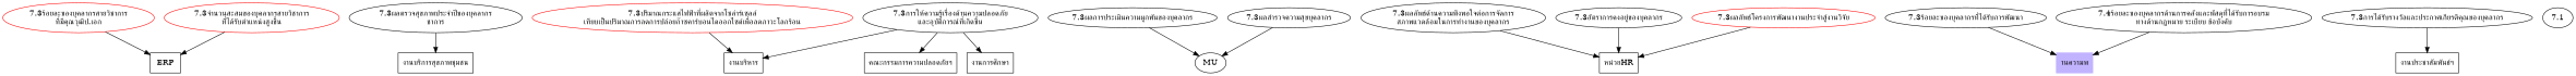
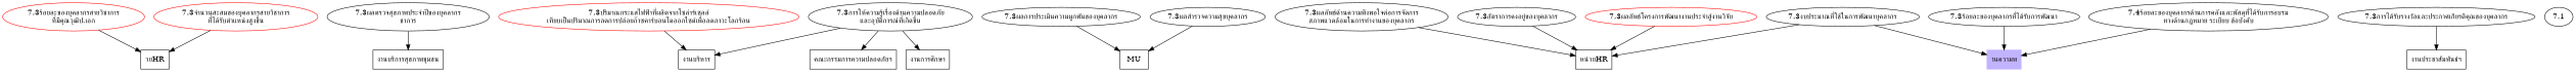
  digraph {
-   n1 [label=ERP shape=box]
+   n1 [label="วยHR" shape=box]
    n2 [label="งานบริการสุขภาพชุมชน" shape=box]
    n3 [label="งานบริหาร" shape=box]
    n4 [label="คณะกรรมการความปลอดภัยฯ" shape=box]
    n5 [label="งานการศึกษา" shape=box]
-   n6 [label=MU shape=ellipse]
+   n6 [label=MU shape=box]
    n7 [label="หน่วยHR" shape=box]
    n8 [color=".7 .3 1.0" label="านความพ" shape=box style=filled]
    n9 [label="งานประชาสัมพันธ์ฯ" shape=box]
    7.1
    n11 [color=red label="7.3ร้อยละของบุคลากรสายวิชาการ\nที่มีคุณวุฒิป.เอก"]
    n12 [color=red label="7.3จำนวนสะสมของบุคลากรสายวิชาการ\nที่ได้รับตำแหน่งสูงขึ้น"]
    n13 [label="7.3ผลตรวจสุขภาพประจำปีของบุคลากร\nชาการ"]
    n14 [label="7.3การให้ความรู้เรื่องด้านความปลอดภัย\nและอุบัติการณ์ที่เกิดขึ้น"]
    n15 [label="7.3ผลลัพธ์ด้านความพึงพอใจต่อการจัดการ\nสภาพแวดล้อมในการทำงานของบุคลากร"]
    n16 [label="7.3ผลการประเมินความผูกพันของบุคลากร"]
    n17 [label="7.3ผลสำรวจความสุขบุคลากร"]
    n18 [label="7.3อัตราการคงอยู่ของบุคลากร"]
    n19 [label="7.3ร้อยละของบุคลากรที่ได้รับการพัฒนา"]
+   n20 [label="7.3งบประมาณที่ใช้ในการพัฒนาบุคลากร"]
    n21 [label="7.3การได้รับรางวัลและประกาศเกียรติคุณของบุคลากร"]
    n22 [color=red label="7.3ผลลัพธ์โครงการพัฒนางานประจำสู่งานวิจัย"]
    n23 [label="7.4ร้อยละของบุคลากรด้านการคลังและพัสดุที่ได้รับการอบรม\nทางด้านกฎหมาย ระเบียบ ข้อบังคับ"]
    n24 [color=red label="7.3ปริมาณกระแสไฟฟ้าที่ผลิตจากโซล่าร์เซลล์\nเทียบเป็นปริมาณการลดการปล่อยก๊าซคาร์บอนไดออกไซด์เพื่อลดภาวะโลกร้อน"]
    n11 -> n1
    n12 -> n1
    n13 -> n2
    n14 -> n3
    n14 -> n4
    n14 -> n5
    n15 -> n7
    n16 -> n6
    n17 -> n6
    n18 -> n7
    n19 -> n8
+   n20 -> n7
+   n20 -> n8
    n21 -> n9
    n22 -> n7
    n23 -> n8
    n24 -> n3
  }
